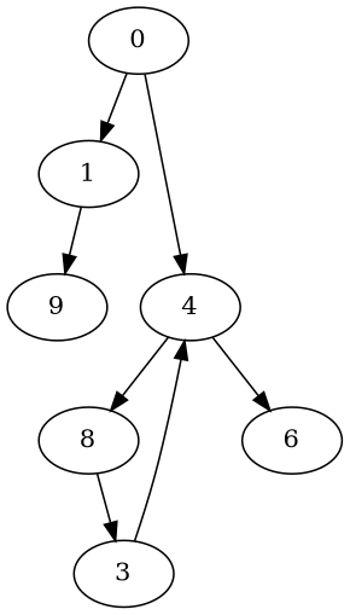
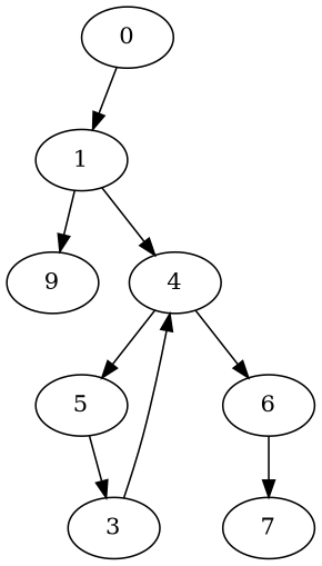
  digraph {
    0
    1
    n3 [label=9]
    4
-   5 [label=8]
+   5
    6
    3
+   7
    0 -> 1
    1 -> n3
-   0 -> 4
+   1 -> 4
    4 -> 5
    4 -> 6
    5 -> 3
+   6 -> 7
    3 -> 4
  }
